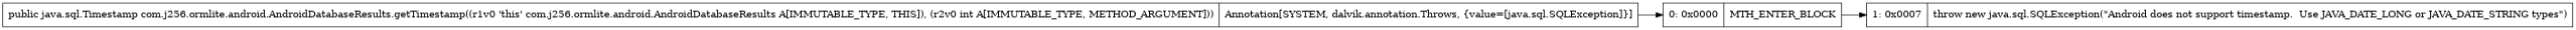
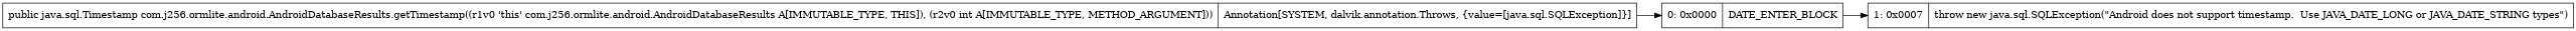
  digraph {
    rankdir=LR
    node [shape=record]
-   n1 [label="{0\:\ 0x0000|MTH_ENTER_BLOCK\l}"]
+   n1 [label="{0\:\ 0x0000|DATE_ENTER_BLOCK\l}"]
    n2 [label="{1\:\ 0x0007|throw new java.sql.SQLException(\"Android does not support timestamp.  Use JAVA_DATE_LONG or JAVA_DATE_STRING types\")\l}"]
    n3 [label="{public java.sql.Timestamp com.j256.ormlite.android.AndroidDatabaseResults.getTimestamp((r1v0 'this' com.j256.ormlite.android.AndroidDatabaseResults A[IMMUTABLE_TYPE, THIS]), (r2v0 int A[IMMUTABLE_TYPE, METHOD_ARGUMENT]))  | Annotation[SYSTEM, dalvik.annotation.Throws, \{value=[java.sql.SQLException]\}]\l}"]
    n1 -> n2
    n3 -> n1
  }
